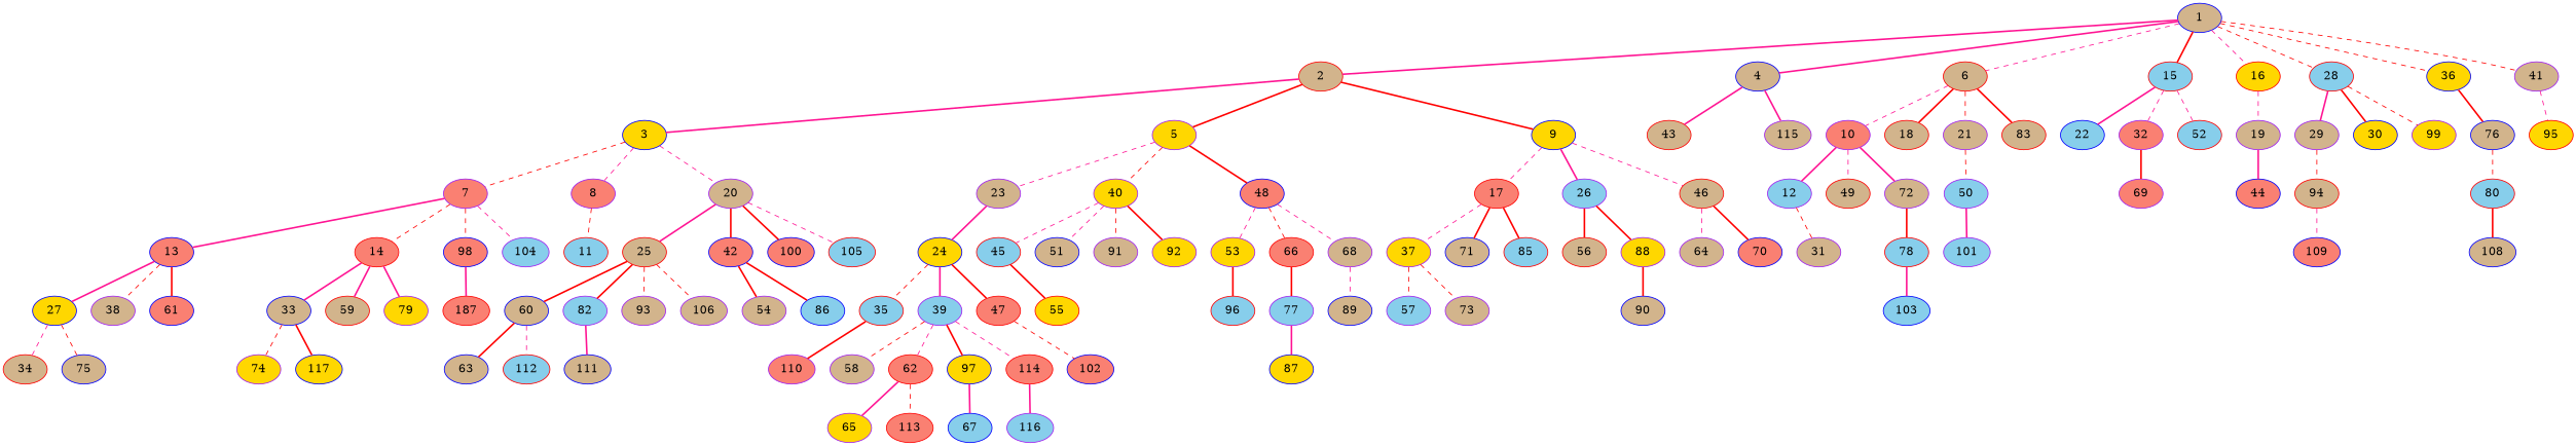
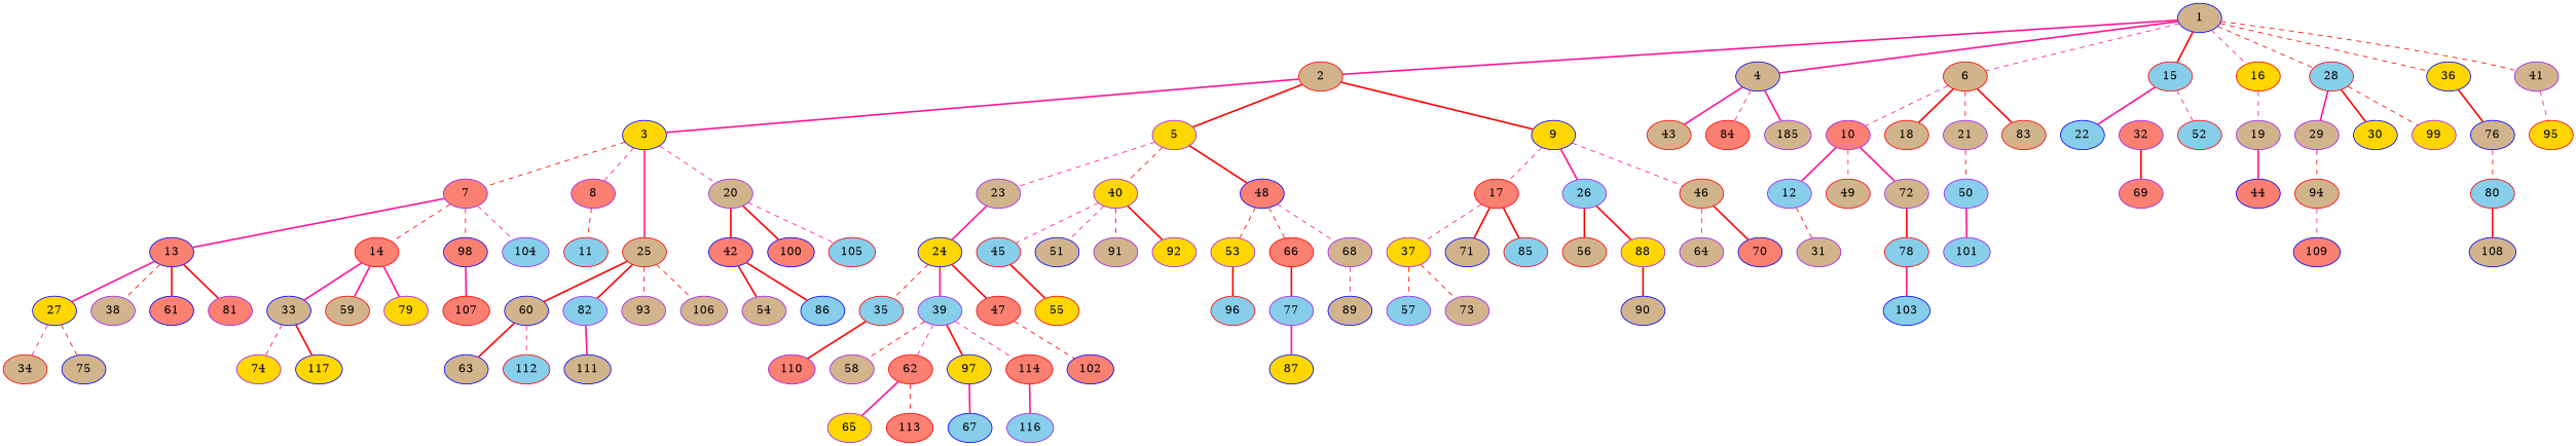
  graph {
    node [color=purple fillcolor=tan style=filled]
    edge [color=red style=bold]
    1 [color=blue]
    2 [color=red]
    4 [color=blue]
    6 [color=red]
    15 [color=red fillcolor=skyblue]
    16 [color=red fillcolor=gold]
    28 [color=red fillcolor=skyblue]
    36 [color=blue fillcolor=gold]
    41
    3 [color=blue fillcolor=gold]
    5 [fillcolor=gold]
    9 [color=blue fillcolor=gold]
    43 [color=red]
-   115
+   84 [color=red fillcolor=salmon]
+   115 [label=185]
    10 [fillcolor=salmon]
    18 [color=red]
    21
    83 [color=red]
    22 [color=blue fillcolor=skyblue]
    32 [fillcolor=salmon]
    52 [color=red fillcolor=skyblue]
    19
    29
    30 [color=blue fillcolor=gold]
    99 [fillcolor=gold]
    76 [color=blue]
    95 [color=red fillcolor=gold]
    7 [fillcolor=salmon]
    8 [fillcolor=salmon]
    20
    25 [color=red]
    23
    40 [fillcolor=gold]
    48 [color=blue fillcolor=salmon]
    17 [color=red fillcolor=salmon]
    26 [fillcolor=skyblue]
    46 [color=red]
    13 [color=blue fillcolor=salmon]
    14 [color=red fillcolor=salmon]
    98 [color=blue fillcolor=salmon]
    104 [fillcolor=skyblue]
    11 [color=red fillcolor=skyblue]
    42 [color=blue fillcolor=salmon]
    100 [color=blue fillcolor=salmon]
    105 [color=red fillcolor=skyblue]
    60 [color=blue]
    82 [fillcolor=skyblue]
    93
    106
    24 [color=blue fillcolor=gold]
    45 [color=red fillcolor=skyblue]
    51 [color=blue]
    91
    92 [fillcolor=gold]
    53 [fillcolor=gold]
    66 [color=red fillcolor=salmon]
    68
    12 [fillcolor=skyblue]
    49 [color=red]
    72
    50 [fillcolor=skyblue]
    27 [color=blue fillcolor=gold]
    38
    61 [color=blue fillcolor=salmon]
+   81 [fillcolor=salmon]
    33 [color=blue]
    59 [color=red]
    79 [fillcolor=gold]
-   107 [color=red fillcolor=salmon label=187]
+   107 [color=red fillcolor=salmon]
    37 [fillcolor=gold]
    71 [color=blue]
    85 [color=red fillcolor=skyblue]
    56 [color=red]
    88 [fillcolor=gold]
    64
    70 [color=blue fillcolor=salmon]
    31
    78 [color=red fillcolor=skyblue]
    34 [color=red]
    75 [color=blue]
    74 [fillcolor=gold]
    117 [color=blue fillcolor=gold]
    69 [fillcolor=salmon]
    44 [color=blue fillcolor=salmon]
    57 [fillcolor=skyblue]
    73
    54
    86 [color=blue fillcolor=skyblue]
    101 [fillcolor=skyblue]
    35 [color=red fillcolor=skyblue]
    39 [fillcolor=skyblue]
    47 [color=red fillcolor=salmon]
    110 [fillcolor=salmon]
    58
    62 [color=red fillcolor=salmon]
    97 [color=blue fillcolor=gold]
    114 [color=red fillcolor=salmon]
    102 [color=blue fillcolor=salmon]
    63 [color=blue]
    112 [color=red fillcolor=skyblue]
    111 [color=blue]
    90 [color=blue]
    94 [color=red]
    109 [color=blue fillcolor=salmon]
    80 [color=red fillcolor=skyblue]
    65 [fillcolor=gold]
    113 [color=red fillcolor=salmon]
    67 [color=blue fillcolor=skyblue]
    116 [fillcolor=skyblue]
    55 [color=red fillcolor=gold]
    96 [color=red fillcolor=skyblue]
    77 [fillcolor=skyblue]
    89 [color=blue]
    87 [color=blue fillcolor=gold]
    103 [color=blue fillcolor=skyblue]
    108 [color=blue]
    1 -- 2 [color=deeppink]
    1 -- 4 [color=deeppink]
    1 -- 6 [color=deeppink style=dashed]
    1 -- 15
    1 -- 16 [color=deeppink style=dashed]
    1 -- 28 [style=dashed]
    1 -- 36 [style=dashed]
    1 -- 41 [style=dashed]
    2 -- 3 [color=deeppink]
    2 -- 5
    2 -- 9
    4 -- 43 [color=deeppink]
+   4 -- 84 [color=deeppink style=dashed]
    4 -- 115 [color=deeppink]
    6 -- 10 [color=deeppink style=dashed]
    6 -- 18
    6 -- 21 [style=dashed]
    6 -- 83
    15 -- 22 [color=deeppink]
-   15 -- 32 [color=deeppink style=dashed]
    15 -- 52 [color=deeppink style=dashed]
    16 -- 19 [color=deeppink style=dashed]
    28 -- 29 [color=deeppink]
    28 -- 30
    28 -- 99 [style=dashed]
    36 -- 76
    41 -- 95 [color=deeppink style=dashed]
    3 -- 7 [style=dashed]
    3 -- 8 [color=deeppink style=dashed]
    3 -- 20 [color=deeppink style=dashed]
-   20 -- 25 [color=deeppink]
+   3 -- 25 [color=deeppink]
    5 -- 23 [color=deeppink style=dashed]
    5 -- 40 [style=dashed]
    5 -- 48
    9 -- 17 [color=deeppink style=dashed]
    9 -- 26 [color=deeppink]
    9 -- 46 [color=deeppink style=dashed]
    10 -- 12 [color=deeppink]
    10 -- 49 [color=deeppink style=dashed]
    10 -- 72 [color=deeppink]
    21 -- 50 [style=dashed]
    32 -- 69
    19 -- 44 [color=deeppink]
    29 -- 94 [style=dashed]
    76 -- 80 [style=dashed]
    7 -- 13 [color=deeppink]
    7 -- 14 [style=dashed]
    7 -- 98 [style=dashed]
    7 -- 104 [color=deeppink style=dashed]
    8 -- 11 [style=dashed]
    20 -- 42
    20 -- 100
    20 -- 105 [color=deeppink style=dashed]
    25 -- 60
    25 -- 82
    25 -- 93 [style=dashed]
    25 -- 106 [style=dashed]
    23 -- 24 [color=deeppink]
    40 -- 45 [color=deeppink style=dashed]
    40 -- 51 [color=deeppink style=dashed]
    40 -- 91 [style=dashed]
    40 -- 92
-   48 -- 53 [color=deeppink style=dashed]
+   48 -- 53 [style=dashed]
    48 -- 66 [style=dashed]
    48 -- 68 [color=deeppink style=dashed]
    17 -- 37 [color=deeppink style=dashed]
    17 -- 71
    17 -- 85
    26 -- 56
    26 -- 88
    46 -- 64 [color=deeppink style=dashed]
    46 -- 70
    13 -- 27 [color=deeppink]
    13 -- 38 [style=dashed]
    13 -- 61
+   13 -- 81
    14 -- 33 [color=deeppink]
    14 -- 59 [color=deeppink]
    14 -- 79 [color=deeppink]
    98 -- 107 [color=deeppink]
    42 -- 54
    42 -- 86
    60 -- 63
    60 -- 112 [color=deeppink style=dashed]
    82 -- 111 [color=deeppink]
    24 -- 35 [style=dashed]
    24 -- 39 [color=deeppink]
    24 -- 47
    45 -- 55
    53 -- 96
    66 -- 77
    68 -- 89 [color=deeppink style=dashed]
    12 -- 31 [style=dashed]
    72 -- 78
    50 -- 101 [color=deeppink]
    27 -- 34 [color=deeppink style=dashed]
    27 -- 75 [style=dashed]
    33 -- 74 [style=dashed]
    33 -- 117
    37 -- 57 [style=dashed]
    37 -- 73 [style=dashed]
    88 -- 90
    78 -- 103 [color=deeppink]
    35 -- 110
    39 -- 58 [style=dashed]
    39 -- 62 [color=deeppink style=dashed]
    39 -- 97
    39 -- 114 [color=deeppink style=dashed]
    47 -- 102 [style=dashed]
    62 -- 65 [color=deeppink]
    62 -- 113 [style=dashed]
    97 -- 67 [color=deeppink]
    114 -- 116 [color=deeppink]
    94 -- 109 [color=deeppink style=dashed]
    80 -- 108
    77 -- 87 [color=deeppink]
  }
